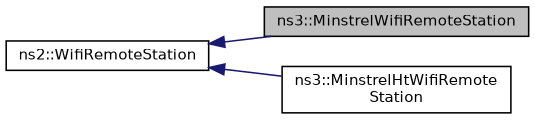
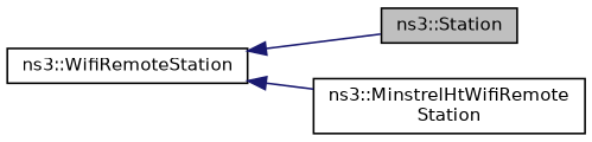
  digraph {
    rankdir=LR
    node [color=black fillcolor=white fontname=Helvetica fontsize=10 shape=record style=filled]
    edge [color=midnightblue dir=back fontname=Helvetica fontsize=10 labelfontname=Helvetica labelfontsize=10 style=solid]
-   n1 [fillcolor=grey75 fontcolor=black height=0.2 label="ns3::MinstrelWifiRemoteStation" width=0.4]
+   n1 [fillcolor=grey75 fontcolor=black height=0.2 label="ns3::Station" width=0.4]
    n2 [height=0.2 label="ns3::MinstrelHtWifiRemote\lStation" width=0.4]
-   n3 [height=0.2 label="ns2::WifiRemoteStation" width=0.4]
+   n3 [height=0.2 label="ns3::WifiRemoteStation" width=0.4]
    n3 -> n1
    n3 -> n2
  }
